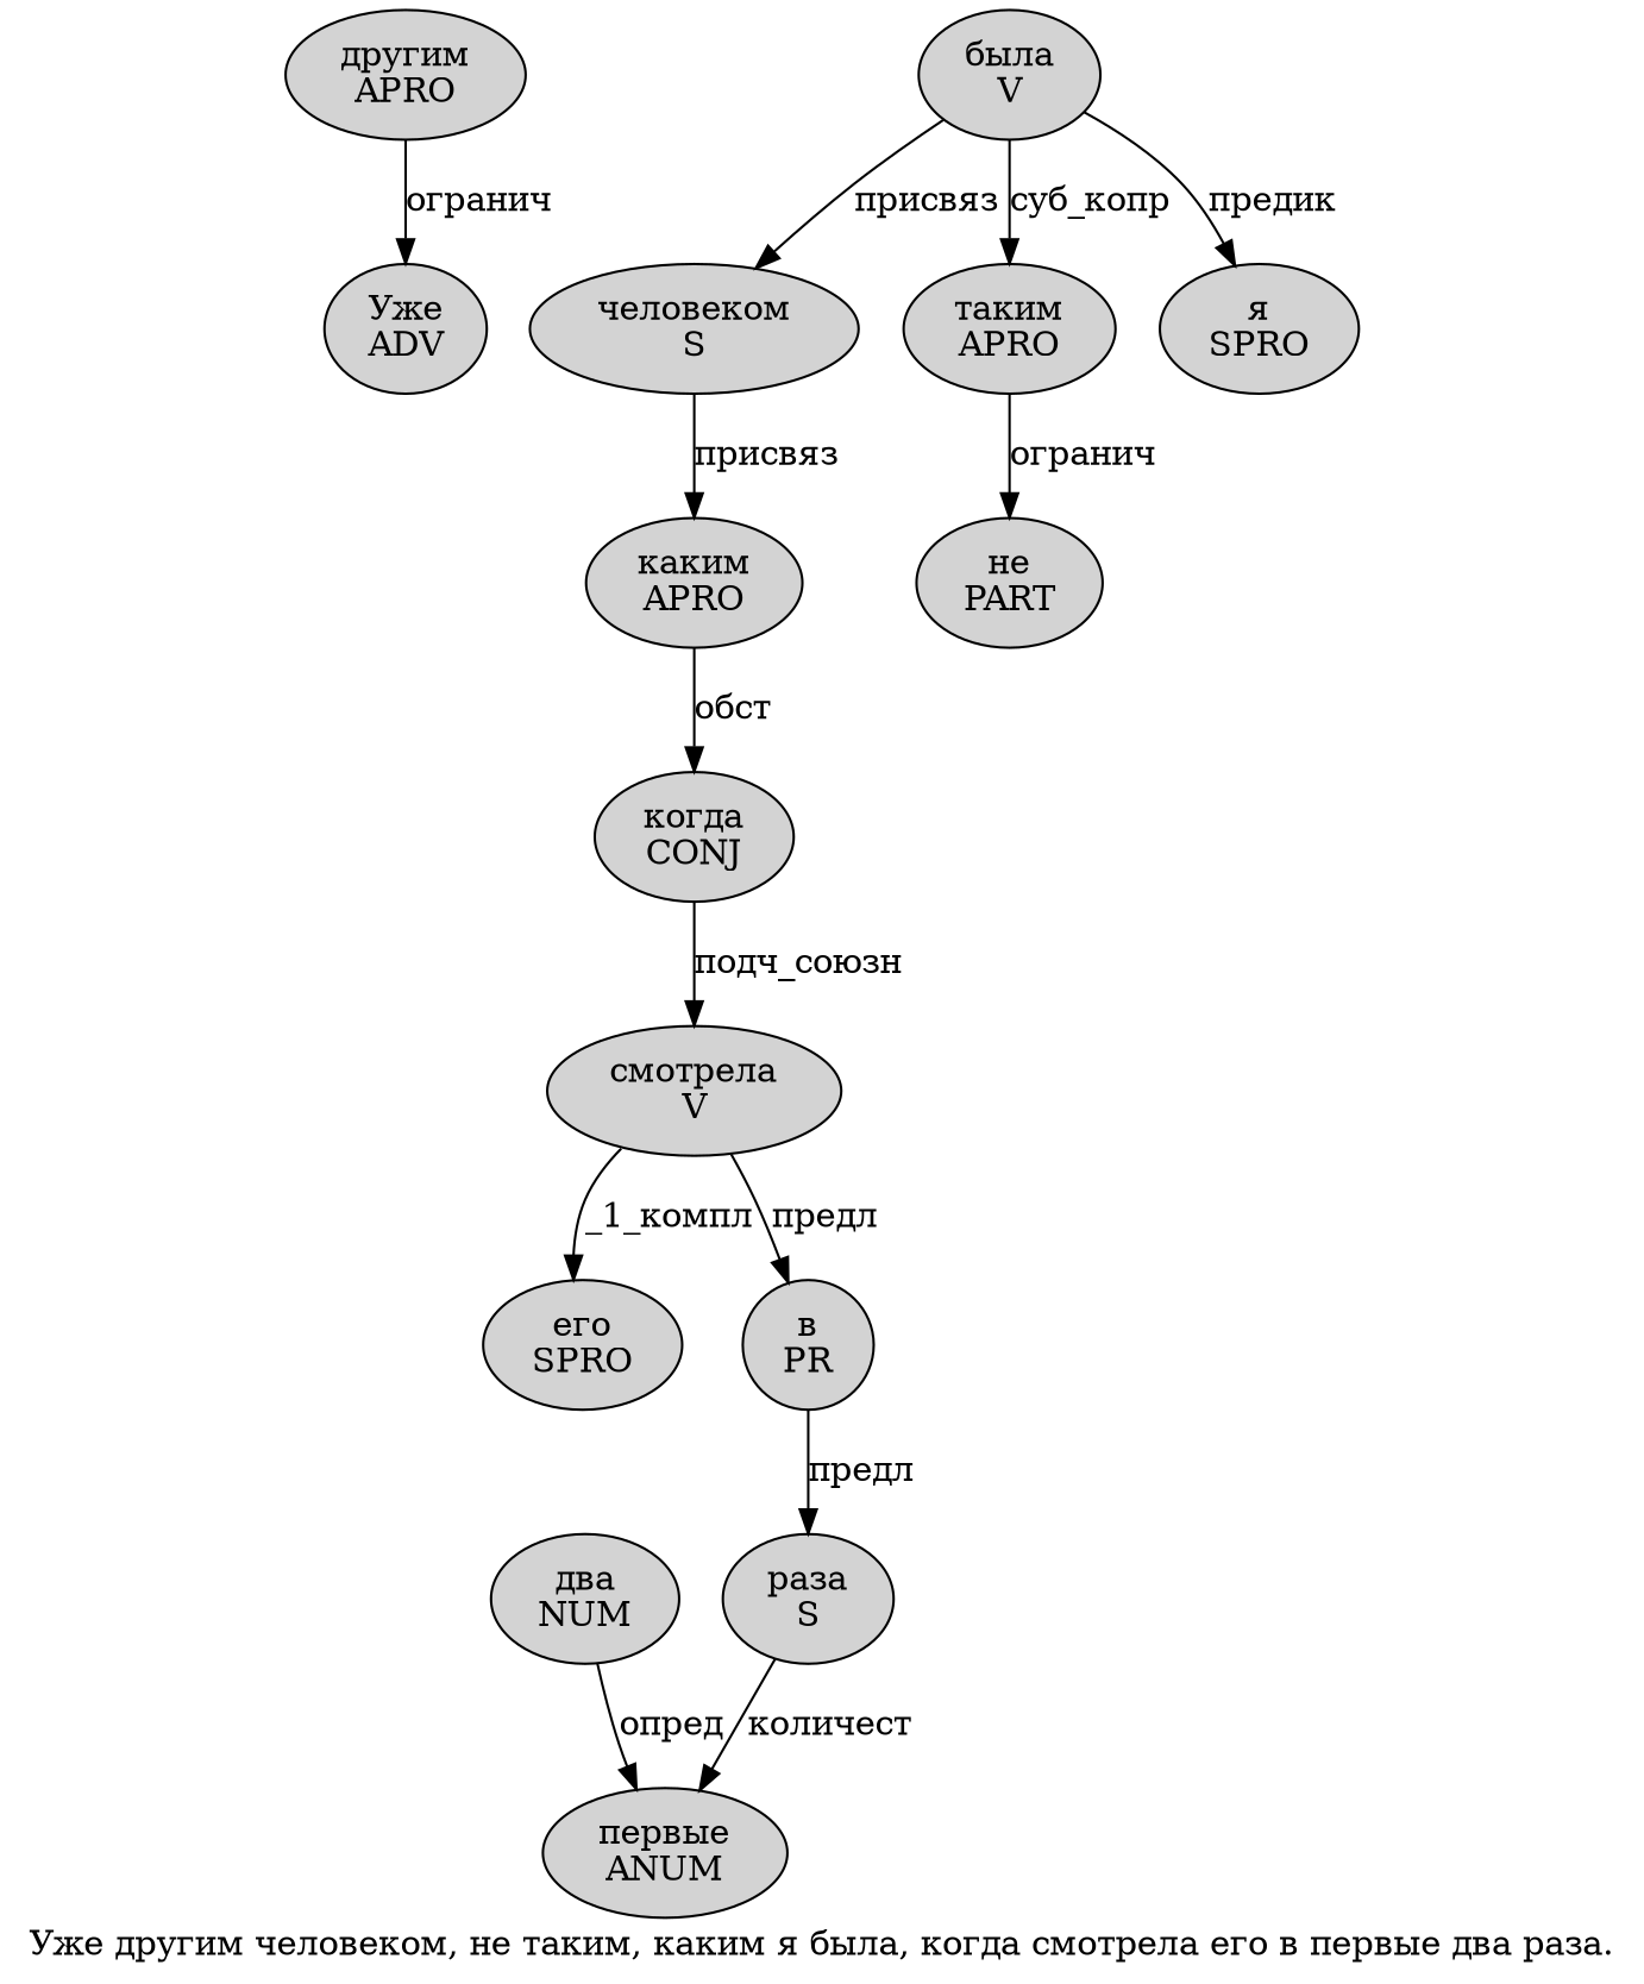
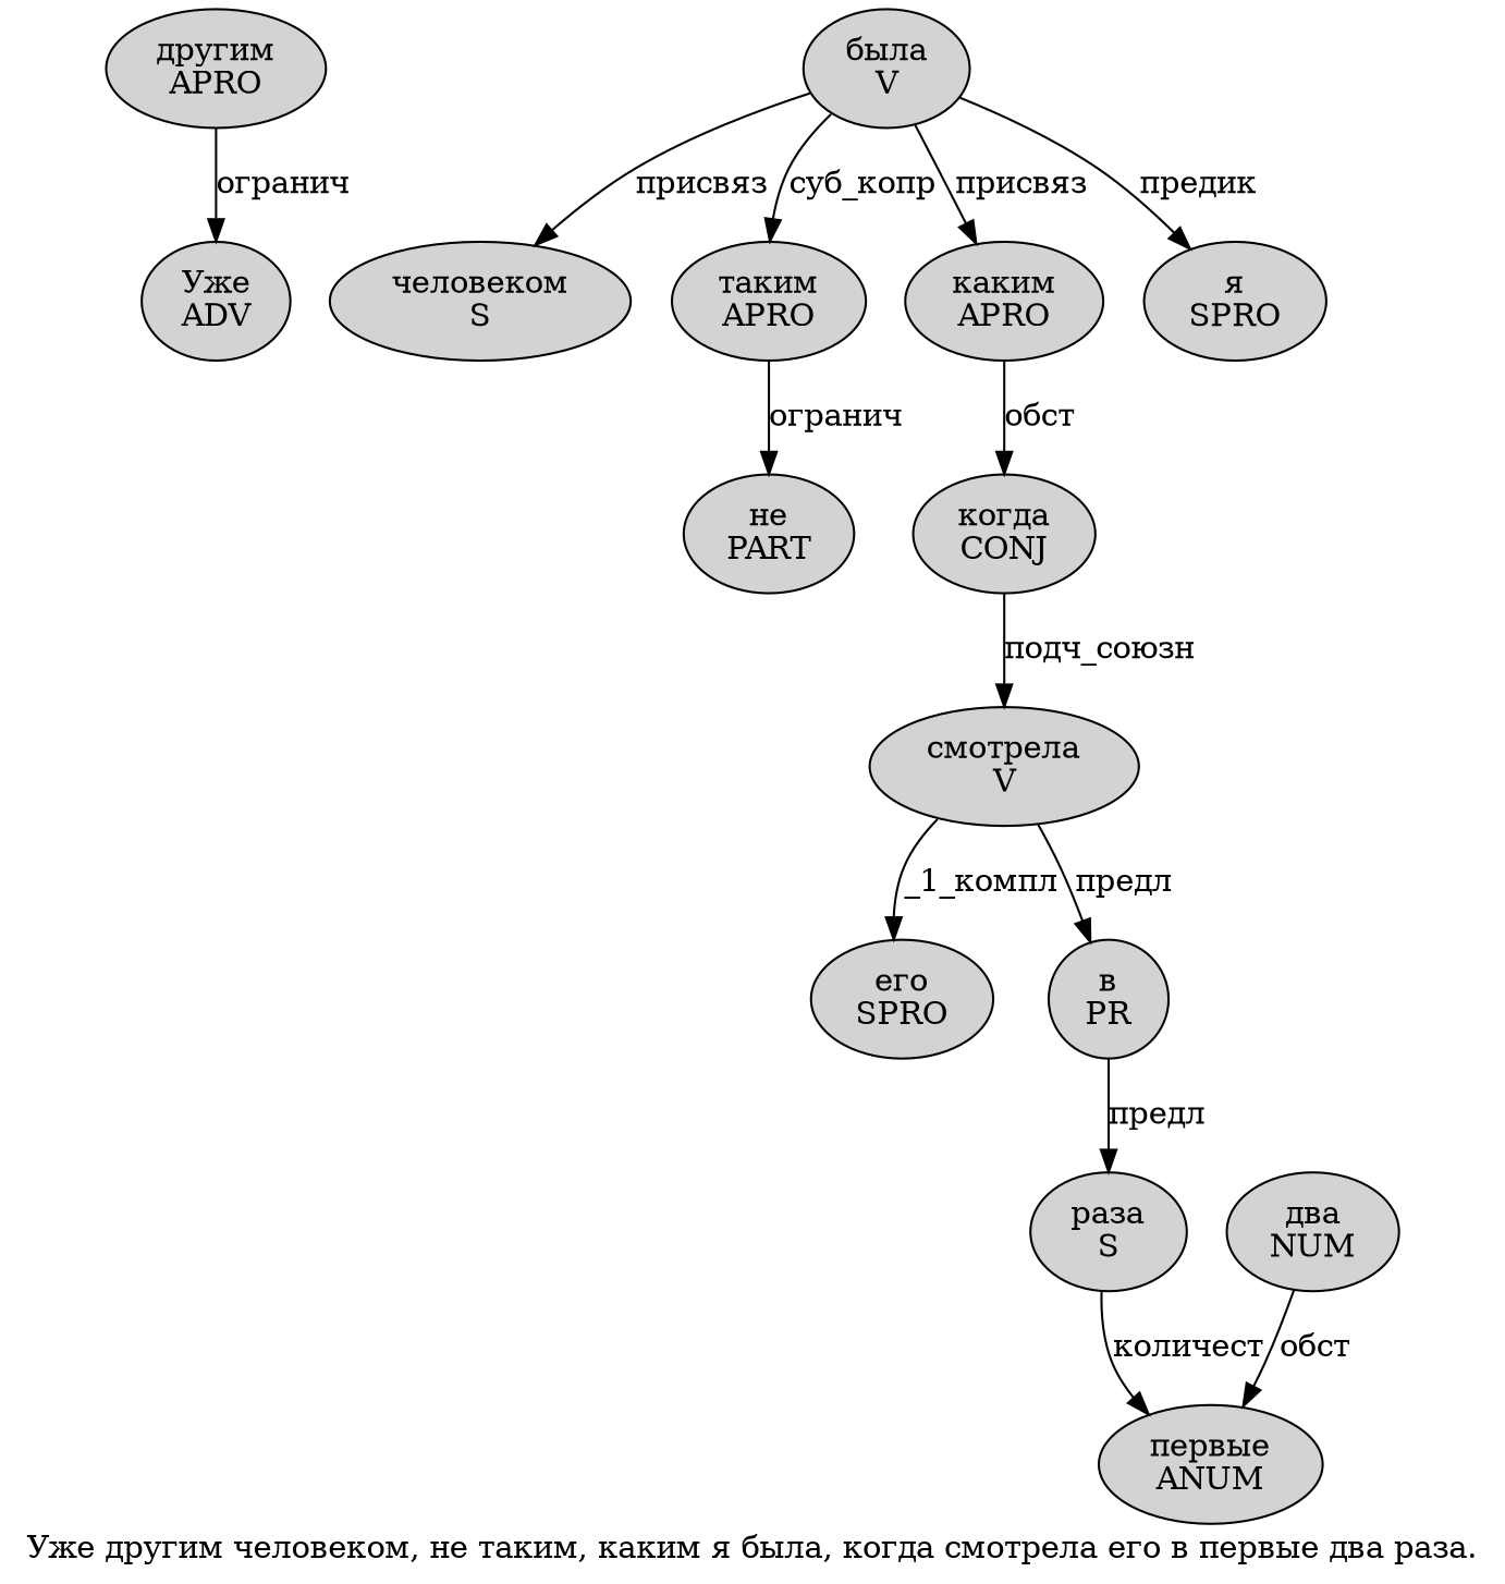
  digraph {
    label="Уже другим человеком, не таким, каким я была, когда смотрела его в первые два раза."
    node [fillcolor=lightgray penwidth=1 shape=ellipse style=filled]
    n1 [label="Уже\nADV"]
    n2 [label="другим\nAPRO"]
    n3 [label="человеком\nS"]
    n4 [label="не\nPART"]
    n5 [label="таким\nAPRO"]
    n6 [label="каким\nAPRO"]
    n7 [label="когда\nCONJ"]
    n8 [label="я\nSPRO"]
    n9 [label="была\nV"]
    n10 [label="смотрела\nV"]
    n11 [label="его\nSPRO"]
    n12 [label="в\nPR"]
    n13 [label="раза\nS"]
    n14 [label="первые\nANUM"]
    n15 [label="два\nNUM"]
    n2 -> n1 [label="огранич"]
    n5 -> n4 [label="огранич"]
    n6 -> n7 [label="обст"]
    n7 -> n10 [label="подч_союзн"]
    n9 -> n3 [label="присвяз"]
    n9 -> n5 [label="суб_копр"]
-   n3 -> n6 [label="присвяз"]
+   n9 -> n6 [label="присвяз"]
    n9 -> n8 [label="предик"]
    n10 -> n11 [label="_1_компл"]
    n10 -> n12 [label="предл"]
    n12 -> n13 [label="предл"]
    n13 -> n14 [label="количест"]
-   n15 -> n14 [label="опред"]
+   n15 -> n14 [label="обст"]
  }
